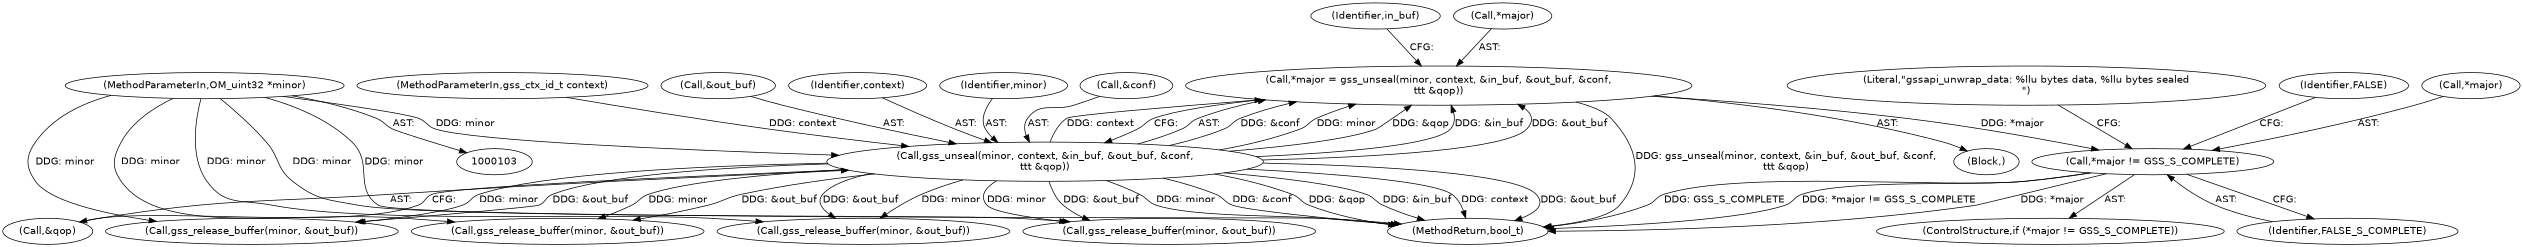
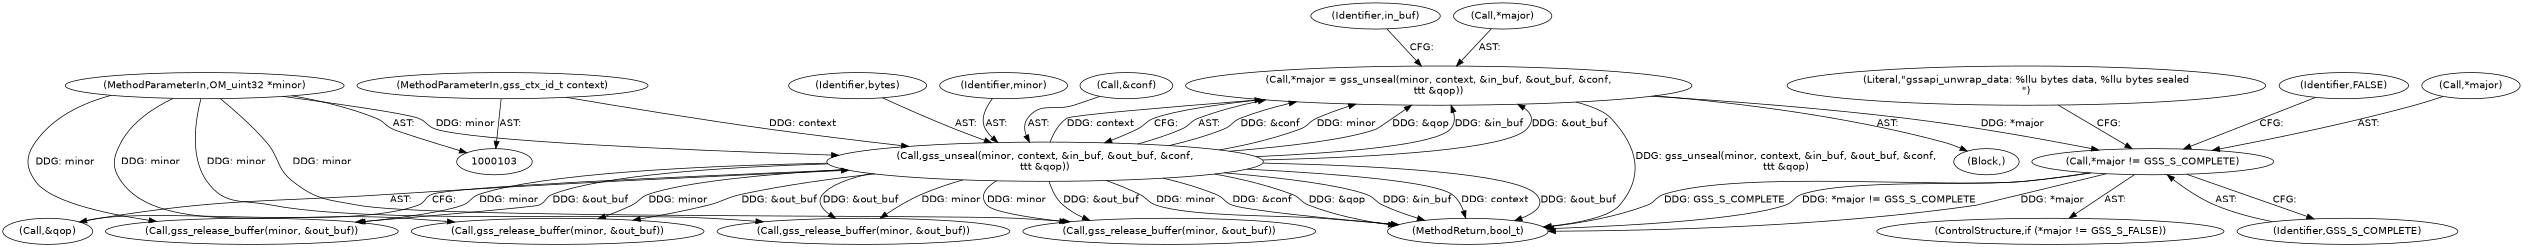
  digraph {
    fontname="DejaVu Sans"
    node [fontname="DejaVu Sans"]
    edge [fontname="DejaVu Sans"]
    n1 [label="(Call,*major != GSS_S_COMPLETE)"]
-   n2 [label="(ControlStructure,if (*major != GSS_S_COMPLETE))"]
+   n2 [label="(ControlStructure,if (*major != GSS_S_FALSE))"]
    n3 [label="(MethodReturn,bool_t)"]
-   n4 [label="(Identifier,FALSE_S_COMPLETE)"]
+   n4 [label="(Identifier,GSS_S_COMPLETE)"]
    n5 [label="(Call,*major = gss_unseal(minor, context, &in_buf, &out_buf, &conf,\n\t\t\t &qop))"]
    n6 [label="(Call,gss_unseal(minor, context, &in_buf, &out_buf, &conf,\n\t\t\t &qop))"]
    n7 [label="(Block,)"]
    n8 [label="(Call,gss_release_buffer(minor, &out_buf))"]
    n9 [label="(Call,gss_release_buffer(minor, &out_buf))"]
    n10 [label="(Call,gss_release_buffer(minor, &out_buf))"]
    n11 [label="(Call,&qop)"]
    n12 [label="(Call,gss_release_buffer(minor, &out_buf))"]
    n13 [label="(MethodParameterIn,OM_uint32 *minor)"]
    1000103
    n15 [label="(MethodParameterIn,gss_ctx_id_t context)"]
-   n16 [label="(Call,&out_buf)"]
    n17 [label="(Identifier,in_buf)"]
    n18 [label="(Identifier,FALSE)"]
-   n19 [label="(Identifier,context)"]
+   n19 [label="(Identifier,bytes)"]
    n20 [label="(Call,*major)"]
    n21 [label="(Identifier,minor)"]
    n22 [label="(Literal,\"gssapi_unwrap_data: %llu bytes data, %llu bytes sealed\n\")"]
    n23 [label="(Call,*major)"]
    n24 [label="(Call,&conf)"]
    n1 -> n2 [label="AST: "]
    n1 -> n3 [label="DDG: GSS_S_COMPLETE"]
    n1 -> n3 [label="DDG: *major != GSS_S_COMPLETE"]
    n1 -> n3 [label="DDG: *major"]
    n1 -> n4 [label="CFG: "]
    n4 -> n1 [label="AST: "]
    n5 -> n1 [label="DDG: *major"]
    n5 -> n3 [label="DDG: gss_unseal(minor, context, &in_buf, &out_buf, &conf,\n\t\t\t &qop)"]
    n5 -> n6 [label="CFG: "]
    n5 -> n7 [label="AST: "]
    n6 -> n3 [label="DDG: &out_buf"]
    n6 -> n3 [label="DDG: minor"]
    n6 -> n3 [label="DDG: &conf"]
    n6 -> n3 [label="DDG: &qop"]
    n6 -> n3 [label="DDG: &in_buf"]
    n6 -> n3 [label="DDG: context"]
    n6 -> n5 [label="AST: "]
    n6 -> n5 [label="DDG: &conf"]
    n6 -> n5 [label="DDG: minor"]
    n6 -> n5 [label="DDG: &qop"]
    n6 -> n5 [label="DDG: &in_buf"]
    n6 -> n5 [label="DDG: &out_buf"]
    n6 -> n5 [label="DDG: context"]
    n6 -> n8 [label="DDG: minor"]
    n6 -> n8 [label="DDG: &out_buf"]
    n6 -> n9 [label="DDG: minor"]
    n6 -> n9 [label="DDG: &out_buf"]
    n6 -> n10 [label="DDG: minor"]
    n6 -> n10 [label="DDG: &out_buf"]
    n6 -> n11 [label="CFG: "]
    n6 -> n12 [label="DDG: minor"]
    n6 -> n12 [label="DDG: &out_buf"]
    n11 -> n6 [label="AST: "]
-   n13 -> n3 [label="DDG: minor"]
    n13 -> n6 [label="DDG: minor"]
    n13 -> n8 [label="DDG: minor"]
    n13 -> n9 [label="DDG: minor"]
    n13 -> n10 [label="DDG: minor"]
    n13 -> n12 [label="DDG: minor"]
    n13 -> 1000103 [label="AST: "]
    n15 -> n6 [label="DDG: context"]
-   n16 -> n6 [label="AST: "]
+   n15 -> 1000103 [label="AST: "]
    n17 -> n5 [label="CFG: "]
    n18 -> n1 [label="CFG: "]
    n19 -> n6 [label="AST: "]
    n20 -> n1 [label="AST: "]
    n21 -> n6 [label="AST: "]
    n22 -> n1 [label="CFG: "]
    n23 -> n5 [label="AST: "]
    n24 -> n6 [label="AST: "]
  }
